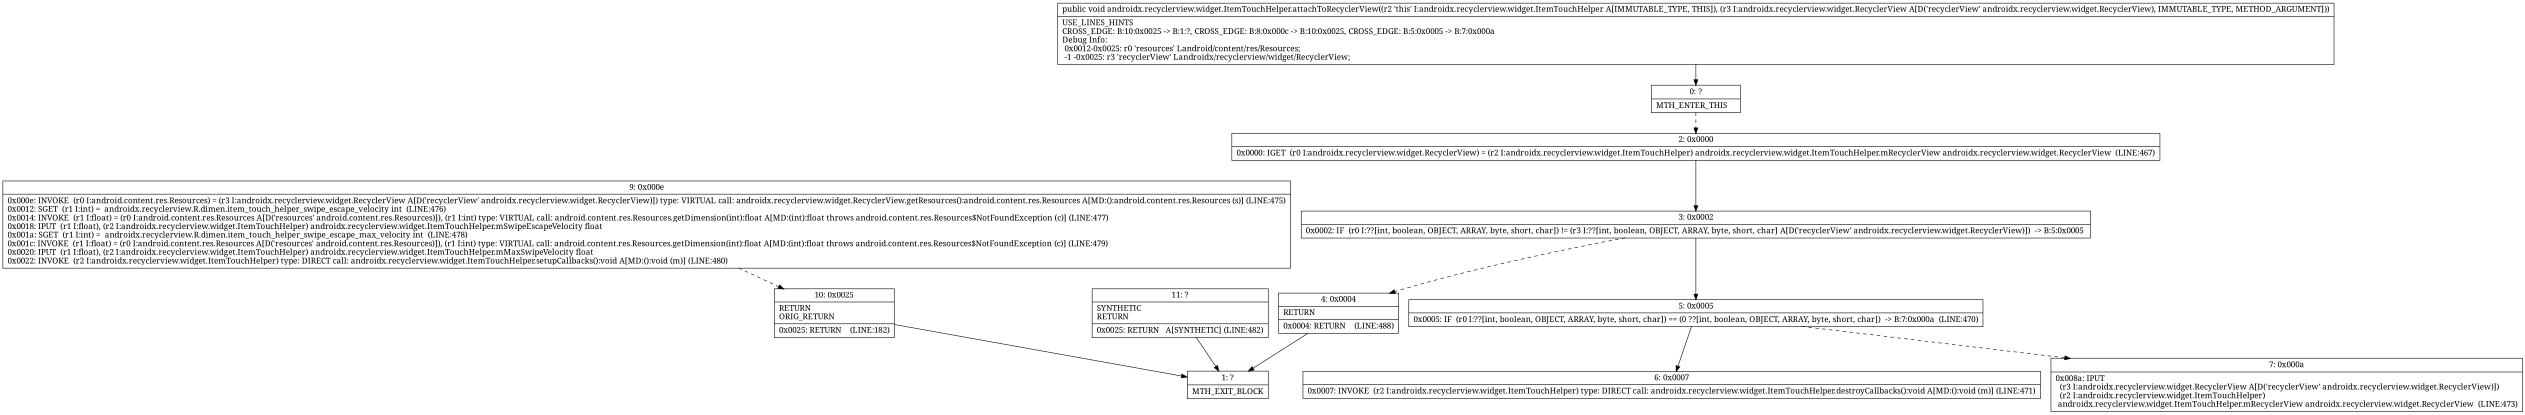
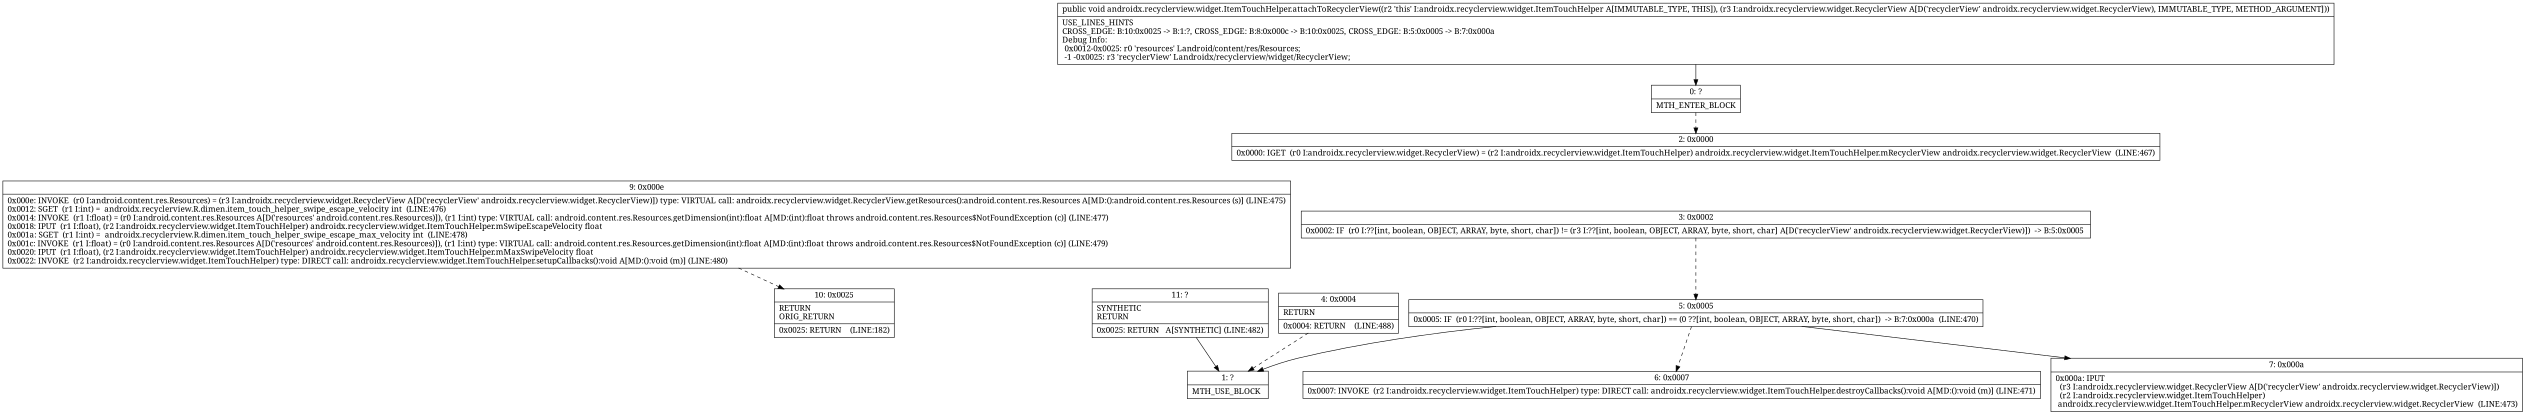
  digraph {
    fontname="Noto Serif"
    node [fontname="Noto Serif" shape=record]
    edge [fontname="Noto Serif"]
-   n1 [label="{0\:\ ?|MTH_ENTER_THIS\l}"]
+   n1 [label="{0\:\ ?|MTH_ENTER_BLOCK\l}"]
    n2 [label="{2\:\ 0x0000|0x0000: IGET  (r0 I:androidx.recyclerview.widget.RecyclerView) = (r2 I:androidx.recyclerview.widget.ItemTouchHelper) androidx.recyclerview.widget.ItemTouchHelper.mRecyclerView androidx.recyclerview.widget.RecyclerView  (LINE:467)\l}"]
    n3 [label="{3\:\ 0x0002|0x0002: IF  (r0 I:??[int, boolean, OBJECT, ARRAY, byte, short, char]) != (r3 I:??[int, boolean, OBJECT, ARRAY, byte, short, char] A[D('recyclerView' androidx.recyclerview.widget.RecyclerView)])  \-\> B:5:0x0005 \l}"]
    n4 [label="{4\:\ 0x0004|RETURN\l|0x0004: RETURN    (LINE:488)\l}"]
    n5 [label="{5\:\ 0x0005|0x0005: IF  (r0 I:??[int, boolean, OBJECT, ARRAY, byte, short, char]) == (0 ??[int, boolean, OBJECT, ARRAY, byte, short, char])  \-\> B:7:0x000a  (LINE:470)\l}"]
-   n6 [label="{1\:\ ?|MTH_EXIT_BLOCK\l}"]
+   n6 [label="{1\:\ ?|MTH_USE_BLOCK\l}"]
    n7 [label="{6\:\ 0x0007|0x0007: INVOKE  (r2 I:androidx.recyclerview.widget.ItemTouchHelper) type: DIRECT call: androidx.recyclerview.widget.ItemTouchHelper.destroyCallbacks():void A[MD:():void (m)] (LINE:471)\l}"]
-   n8 [label="{7\:\ 0x000a|0x008a: IPUT  \l  (r3 I:androidx.recyclerview.widget.RecyclerView A[D('recyclerView' androidx.recyclerview.widget.RecyclerView)])\l  (r2 I:androidx.recyclerview.widget.ItemTouchHelper)\l androidx.recyclerview.widget.ItemTouchHelper.mRecyclerView androidx.recyclerview.widget.RecyclerView  (LINE:473)\l}"]
+   n8 [label="{7\:\ 0x000a|0x000a: IPUT  \l  (r3 I:androidx.recyclerview.widget.RecyclerView A[D('recyclerView' androidx.recyclerview.widget.RecyclerView)])\l  (r2 I:androidx.recyclerview.widget.ItemTouchHelper)\l androidx.recyclerview.widget.ItemTouchHelper.mRecyclerView androidx.recyclerview.widget.RecyclerView  (LINE:473)\l}"]
    n9 [label="{9\:\ 0x000e|0x000e: INVOKE  (r0 I:android.content.res.Resources) = (r3 I:androidx.recyclerview.widget.RecyclerView A[D('recyclerView' androidx.recyclerview.widget.RecyclerView)]) type: VIRTUAL call: androidx.recyclerview.widget.RecyclerView.getResources():android.content.res.Resources A[MD:():android.content.res.Resources (s)] (LINE:475)\l0x0012: SGET  (r1 I:int) =  androidx.recyclerview.R.dimen.item_touch_helper_swipe_escape_velocity int  (LINE:476)\l0x0014: INVOKE  (r1 I:float) = (r0 I:android.content.res.Resources A[D('resources' android.content.res.Resources)]), (r1 I:int) type: VIRTUAL call: android.content.res.Resources.getDimension(int):float A[MD:(int):float throws android.content.res.Resources$NotFoundException (c)] (LINE:477)\l0x0018: IPUT  (r1 I:float), (r2 I:androidx.recyclerview.widget.ItemTouchHelper) androidx.recyclerview.widget.ItemTouchHelper.mSwipeEscapeVelocity float \l0x001a: SGET  (r1 I:int) =  androidx.recyclerview.R.dimen.item_touch_helper_swipe_escape_max_velocity int  (LINE:478)\l0x001c: INVOKE  (r1 I:float) = (r0 I:android.content.res.Resources A[D('resources' android.content.res.Resources)]), (r1 I:int) type: VIRTUAL call: android.content.res.Resources.getDimension(int):float A[MD:(int):float throws android.content.res.Resources$NotFoundException (c)] (LINE:479)\l0x0020: IPUT  (r1 I:float), (r2 I:androidx.recyclerview.widget.ItemTouchHelper) androidx.recyclerview.widget.ItemTouchHelper.mMaxSwipeVelocity float \l0x0022: INVOKE  (r2 I:androidx.recyclerview.widget.ItemTouchHelper) type: DIRECT call: androidx.recyclerview.widget.ItemTouchHelper.setupCallbacks():void A[MD:():void (m)] (LINE:480)\l}"]
    n10 [label="{10\:\ 0x0025|RETURN\lORIG_RETURN\l|0x0025: RETURN    (LINE:182)\l}"]
    n11 [label="{11\:\ ?|SYNTHETIC\lRETURN\l|0x0025: RETURN   A[SYNTHETIC] (LINE:482)\l}"]
    n12 [label="{public void androidx.recyclerview.widget.ItemTouchHelper.attachToRecyclerView((r2 'this' I:androidx.recyclerview.widget.ItemTouchHelper A[IMMUTABLE_TYPE, THIS]), (r3 I:androidx.recyclerview.widget.RecyclerView A[D('recyclerView' androidx.recyclerview.widget.RecyclerView), IMMUTABLE_TYPE, METHOD_ARGUMENT]))  | USE_LINES_HINTS\lCROSS_EDGE: B:10:0x0025 \-\> B:1:?, CROSS_EDGE: B:8:0x000c \-\> B:10:0x0025, CROSS_EDGE: B:5:0x0005 \-\> B:7:0x000a\lDebug Info:\l  0x0012\-0x0025: r0 'resources' Landroid\/content\/res\/Resources;\l  \-1 \-0x0025: r3 'recyclerView' Landroidx\/recyclerview\/widget\/RecyclerView;\l}"]
    n1 -> n2 [style=dashed]
-   n2 -> n3
-   n3 -> n4 [style=dashed]
-   n3 -> n5
-   n4 -> n6
-   n5 -> n7 [style=solid]
-   n5 -> n8 [style=dashed]
+   n3 -> n5 [style=dashed]
+   n4 -> n6 [style=dashed]
+   n5 -> n7 [style=dashed]
+   n5 -> n8
    n9 -> n10 [style=dashed]
-   n10 -> n6
+   n5 -> n6
    n11 -> n6
    n12 -> n1
  }
